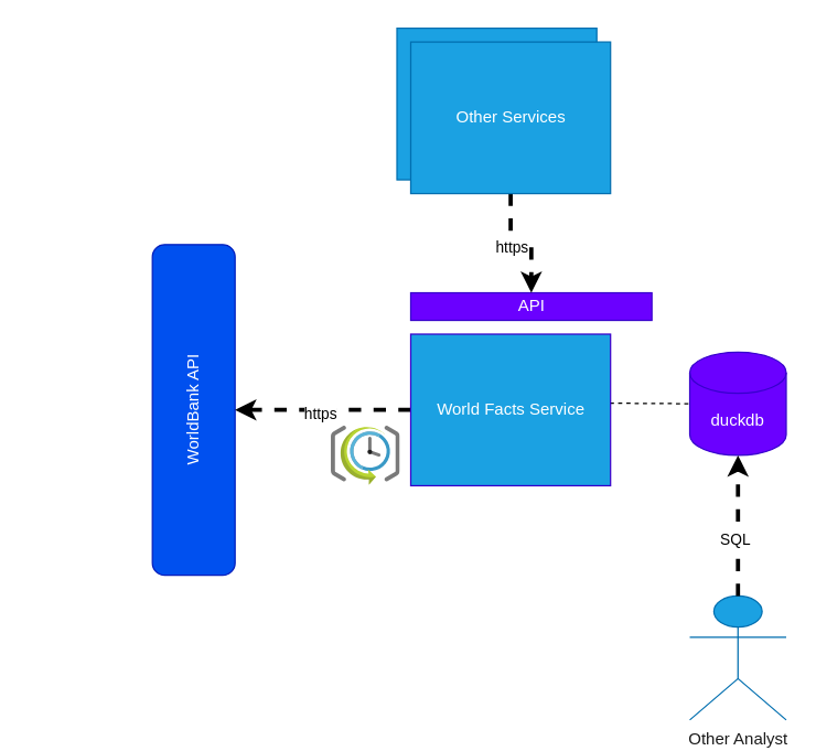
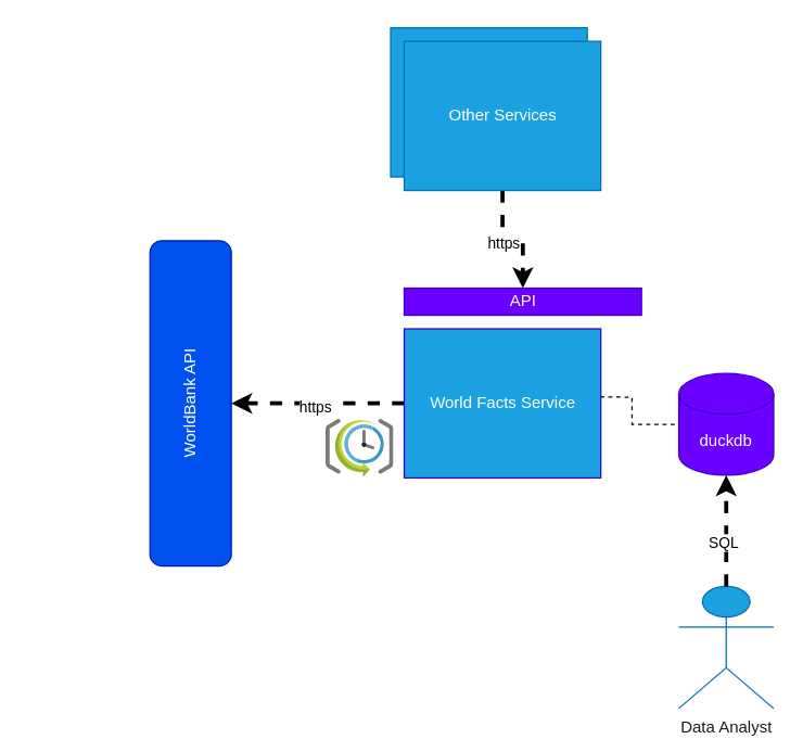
  <mxCell id="0" />
  <mxCell id="1" parent="0" />
  <mxCell id="2" value="WorldBank API" style="rounded=1;whiteSpace=wrap;html=1;rotation=-90;fillColor=#0050ef;fontColor=#ffffff;strokeColor=#001DBC;" parent="1" vertex="1"><mxGeometry x="20" y="267" width="240" height="60" as="geometry" /></mxCell>
  <mxCell id="3" style="edgeStyle=orthogonalEdgeStyle;rounded=0;orthogonalLoop=1;jettySize=auto;html=1;exitX=0;exitY=0.5;exitDx=0;exitDy=0;entryX=0.5;entryY=1;entryDx=0;entryDy=0;dashed=1;strokeWidth=3;" parent="1" source="7" target="2" edge="1"><mxGeometry relative="1" as="geometry"><mxPoint x="310" y="292" as="sourcePoint" /></mxGeometry></mxCell>
  <mxCell id="4" value="https" style="edgeLabel;html=1;align=center;verticalAlign=middle;resizable=0;points=[];" parent="3" vertex="1" connectable="0"><mxGeometry x="0.043" y="2" relative="1" as="geometry"><mxPoint as="offset" /></mxGeometry></mxCell>
- <mxCell id="5" value="duckdb" style="shape=cylinder3;whiteSpace=wrap;html=1;boundedLbl=1;backgroundOutline=1;size=15;fillColor=#6a00ff;fontColor=#ffffff;strokeColor=#3700CC;" parent="1" vertex="1"><mxGeometry x="500" y="255" width="70" height="75" as="geometry" /></mxCell>
+ <mxCell id="5" value="duckdb" style="shape=cylinder3;whiteSpace=wrap;html=1;boundedLbl=1;backgroundOutline=1;size=15;fillColor=#6a00ff;fontColor=#ffffff;strokeColor=#3700CC;" parent="1" vertex="1"><mxGeometry x="500" y="275" width="70" height="75" as="geometry" /></mxCell>
  <mxCell id="6" style="edgeStyle=orthogonalEdgeStyle;rounded=0;orthogonalLoop=1;jettySize=auto;html=1;exitX=1;exitY=0.5;exitDx=0;exitDy=0;entryX=0;entryY=0.5;entryDx=0;entryDy=0;entryPerimeter=0;endArrow=none;endFill=0;dashed=1;" parent="1" target="5" edge="1"><mxGeometry relative="1" as="geometry"><mxPoint x="430" y="292" as="sourcePoint" /></mxGeometry></mxCell>
  <mxCell id="7" value="World Facts Service" style="rounded=0;whiteSpace=wrap;html=1;fillColor=#1ba1e2;fontColor=#ffffff;strokeColor=#3700CC;" parent="1" vertex="1"><mxGeometry x="297.5" y="242" width="145" height="110" as="geometry" /></mxCell>
  <mxCell id="8" value="API" style="rounded=0;whiteSpace=wrap;html=1;fillColor=#6a00ff;fontColor=#ffffff;strokeColor=#3700CC;" parent="1" vertex="1"><mxGeometry x="297.5" y="212" width="175" height="20" as="geometry" /></mxCell>
  <mxCell id="9" value="" style="image;sketch=0;aspect=fixed;html=1;points=[];align=center;fontSize=12;image=img/lib/mscae/SchedulerJobCollection.svg;textShadow=1;" parent="1" vertex="1"><mxGeometry x="240" y="309" width="50" height="43" as="geometry" /></mxCell>
- <mxCell id="10" value="&lt;font color=&quot;#1a1a1a&quot;&gt;Other Analyst&lt;/font&gt;" style="shape=umlActor;verticalLabelPosition=bottom;verticalAlign=top;html=1;outlineConnect=0;fillColor=#1ba1e2;fontColor=#ffffff;strokeColor=#006EAF;" parent="1" vertex="1"><mxGeometry x="500" y="432" width="70" height="90" as="geometry" /></mxCell>
+ <mxCell id="10" value="&lt;font color=&quot;#1a1a1a&quot;&gt;Data Analyst&lt;/font&gt;" style="shape=umlActor;verticalLabelPosition=bottom;verticalAlign=top;html=1;outlineConnect=0;fillColor=#1ba1e2;fontColor=#ffffff;strokeColor=#006EAF;" parent="1" vertex="1"><mxGeometry x="500" y="432" width="70" height="90" as="geometry" /></mxCell>
  <mxCell id="11" style="edgeStyle=orthogonalEdgeStyle;rounded=0;orthogonalLoop=1;jettySize=auto;html=1;entryX=0.5;entryY=1;entryDx=0;entryDy=0;entryPerimeter=0;dashed=1;strokeWidth=3;" parent="1" source="10" target="5" edge="1"><mxGeometry relative="1" as="geometry" /></mxCell>
  <mxCell id="12" value="SQL" style="edgeLabel;html=1;align=center;verticalAlign=middle;resizable=0;points=[];" parent="11" vertex="1" connectable="0"><mxGeometry x="-0.186" y="3" relative="1" as="geometry"><mxPoint as="offset" /></mxGeometry></mxCell>
  <mxCell id="13" value="Other Services" style="rounded=0;whiteSpace=wrap;html=1;fillColor=#1ba1e2;fontColor=#ffffff;strokeColor=#006EAF;" parent="1" vertex="1"><mxGeometry x="287.5" y="20" width="145" height="110" as="geometry" /></mxCell>
  <mxCell id="14" style="edgeStyle=orthogonalEdgeStyle;rounded=0;orthogonalLoop=1;jettySize=auto;html=1;entryX=0.5;entryY=0;entryDx=0;entryDy=0;strokeWidth=3;dashed=1;" parent="1" source="16" target="8" edge="1"><mxGeometry relative="1" as="geometry" /></mxCell>
  <mxCell id="15" value="https" style="edgeLabel;html=1;align=center;verticalAlign=middle;resizable=0;points=[];" parent="14" vertex="1" connectable="0"><mxGeometry x="-0.171" y="-2" relative="1" as="geometry"><mxPoint as="offset" /></mxGeometry></mxCell>
  <mxCell id="16" value="Other Services" style="rounded=0;whiteSpace=wrap;html=1;fillColor=#1ba1e2;fontColor=#ffffff;strokeColor=#006EAF;" parent="1" vertex="1"><mxGeometry x="297.5" y="30" width="145" height="110" as="geometry" /></mxCell>
